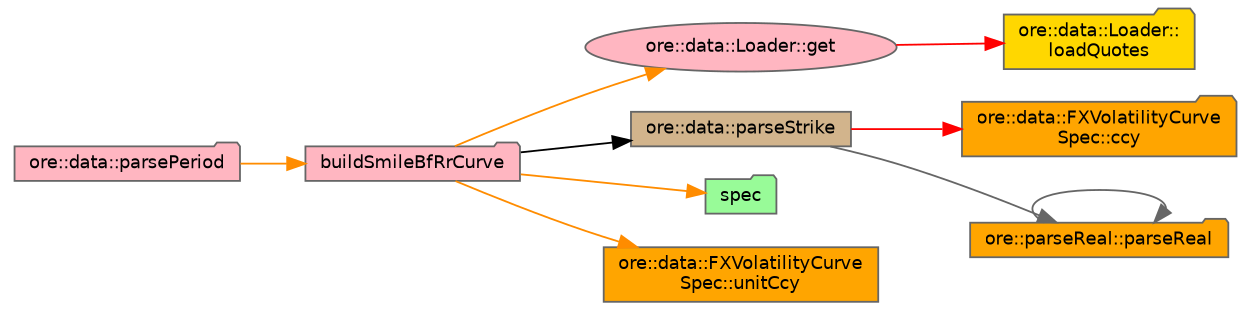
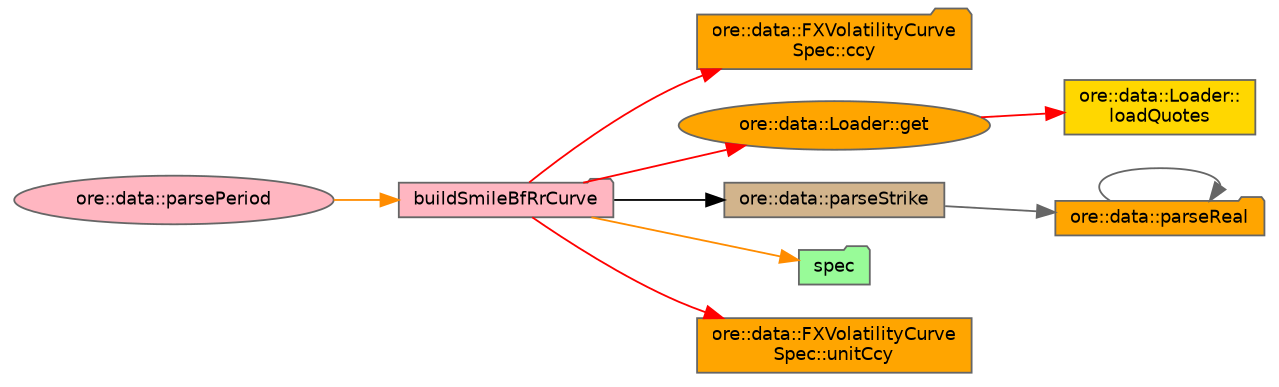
  digraph {
    rankdir=LR
    node [color=grey40 fillcolor=orange fontname=Helvetica fontsize=10 shape=folder style=filled]
    edge [color=red fontname=Helvetica fontsize=10 labelfontname=Helvetica labelfontsize=10 style=solid]
    n1 [color=gray40 fillcolor=lightpink fontcolor=black height=0.2 label=buildSmileBfRrCurve width=0.4]
    n2 [height=0.2 label="ore::data::FXVolatilityCurve\lSpec::ccy" width=0.4]
-   n3 [fillcolor=lightpink height=0.2 label="ore::data::Loader::get" shape=ellipse width=0.4]
+   n3 [height=0.2 label="ore::data::Loader::get" shape=ellipse width=0.4]
    n4 [fillcolor=tan height=0.2 label="ore::data::parseStrike" shape=box width=0.4]
    n5 [fillcolor=palegreen height=0.2 label=spec width=0.4]
    n6 [height=0.2 label="ore::data::FXVolatilityCurve\lSpec::unitCcy" shape=box width=0.4]
-   n7 [fillcolor=gold height=0.2 label="ore::data::Loader::\lloadQuotes" width=0.4]
-   n8 [fillcolor=lightpink height=0.2 label="ore::data::parsePeriod" width=0.4]
-   n9 [height=0.2 label="ore::parseReal::parseReal" width=0.4]
-   n4 -> n2
-   n1 -> n3 [color=darkorange]
+   n7 [fillcolor=gold height=0.2 label="ore::data::Loader::\lloadQuotes" shape=box width=0.4]
+   n8 [fillcolor=lightpink height=0.2 label="ore::data::parsePeriod" shape=ellipse width=0.4]
+   n9 [height=0.2 label="ore::data::parseReal" width=0.4]
+   n1 -> n2
+   n1 -> n3
    n1 -> n4 [color=black]
    n1 -> n5 [color=darkorange]
-   n1 -> n6 [color=darkorange]
+   n1 -> n6
    n3 -> n7
    n4 -> n9 [color=gray40]
    n8 -> n1 [color=darkorange]
    n9 -> n9 [color=gray40]
  }
